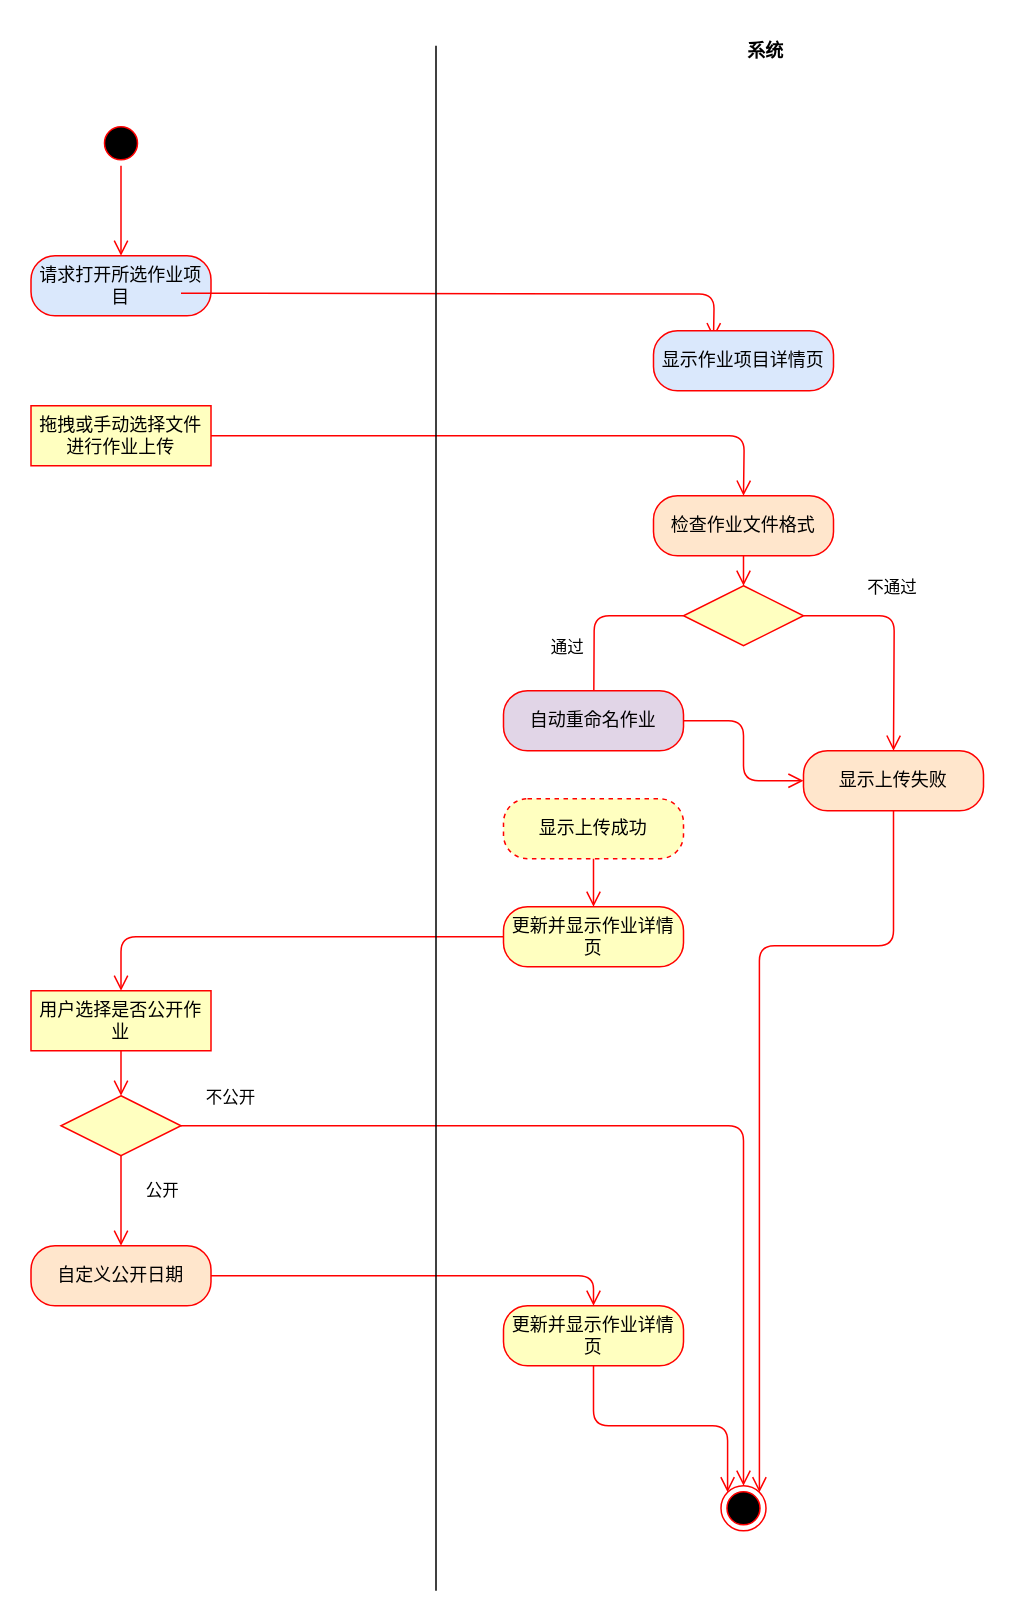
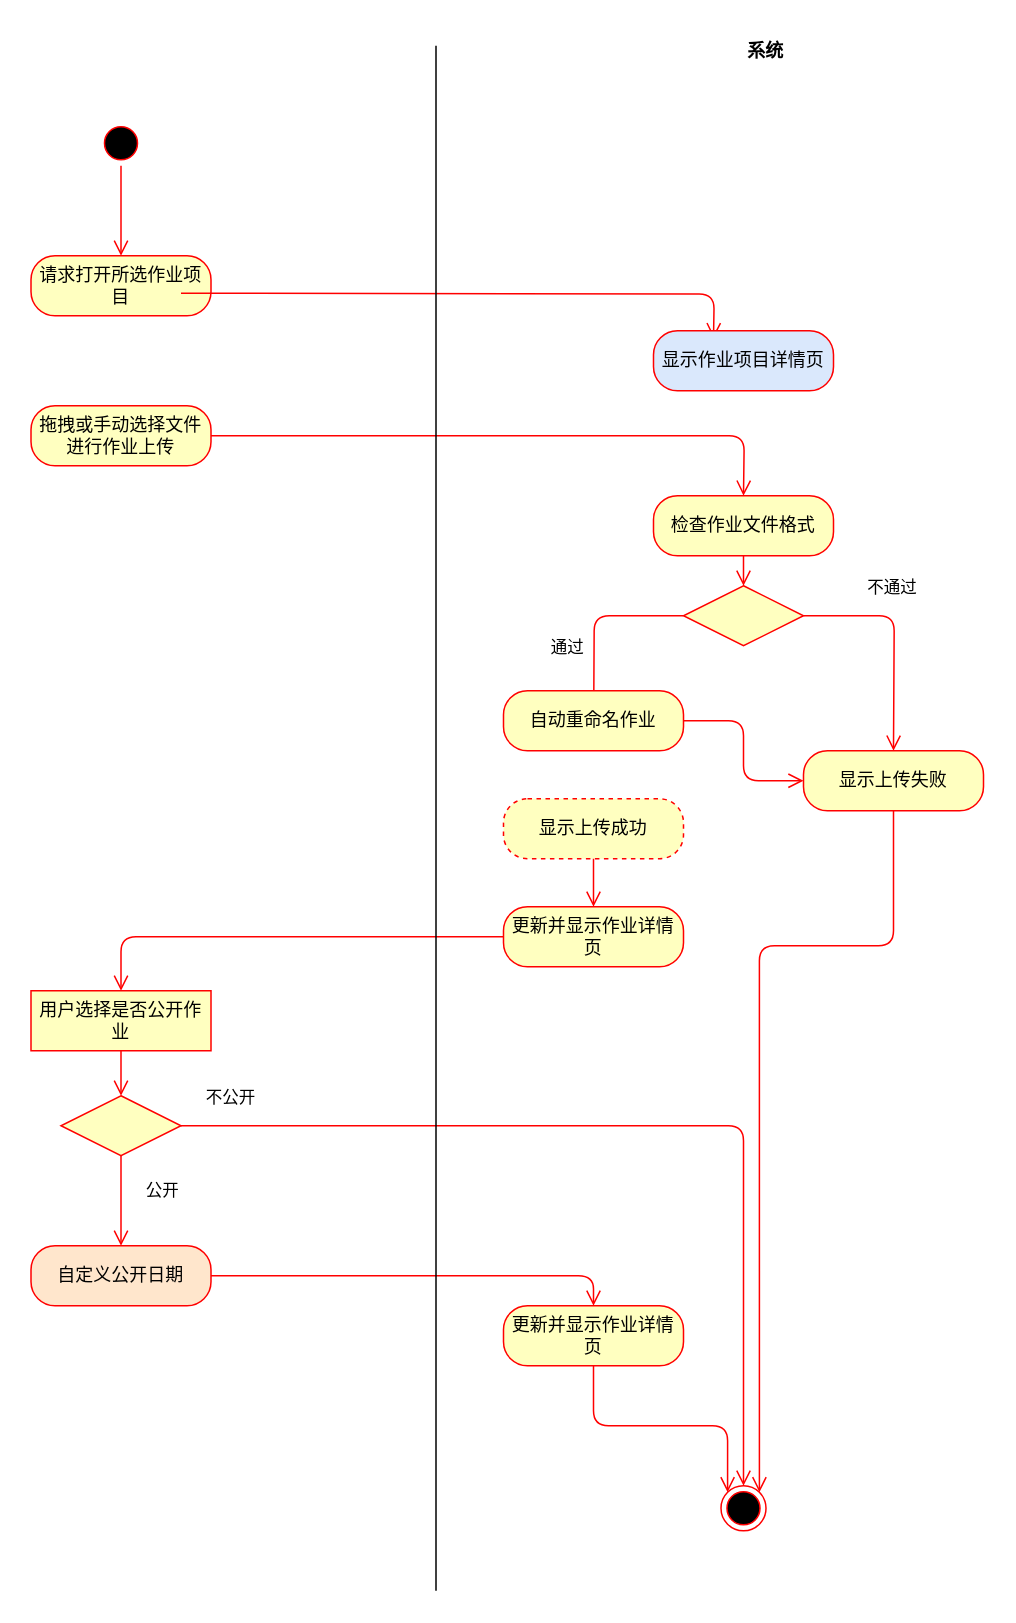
  <mxCell id="0" />
  <mxCell id="1" parent="0" />
  <mxCell id="2" value="" parent="1" style="ellipse;html=1;shape=startState;fillColor=#000000;strokeColor=#ff0000;" vertex="1"><mxGeometry as="geometry" x="65" width="30" height="30" y="80" /></mxCell>
  <mxCell id="3" value="" parent="1" style="edgeStyle=orthogonalEdgeStyle;html=1;verticalAlign=bottom;endArrow=open;endSize=8;strokeColor=#ff0000;" edge="1" source="2"><mxGeometry as="geometry" relative="1"><mxPoint as="targetPoint" x="80" y="170" /></mxGeometry></mxCell>
- <mxCell id="4" value="请求打开所选作业项目" parent="1" style="rounded=1;whiteSpace=wrap;html=1;arcSize=40;fontColor=#000000;fillColor=#dae8fc;strokeColor=#ff0000;" vertex="1"><mxGeometry as="geometry" x="20" width="120" height="40" y="170" /></mxCell>
+ <mxCell id="4" value="请求打开所选作业项目" parent="1" style="rounded=1;whiteSpace=wrap;html=1;arcSize=40;fontColor=#000000;fillColor=#ffffc0;strokeColor=#ff0000;" vertex="1"><mxGeometry as="geometry" x="20" width="120" height="40" y="170" /></mxCell>
  <mxCell id="5" value="" parent="1" style="edgeStyle=orthogonalEdgeStyle;html=1;verticalAlign=bottom;endArrow=open;endSize=8;strokeColor=#ff0000;" edge="1"><mxGeometry as="geometry" relative="1"><mxPoint as="targetPoint" x="475" y="225" /><mxPoint as="sourcePoint" x="120" y="195" /></mxGeometry></mxCell>
  <mxCell id="6" value="显示作业项目详情页" parent="1" style="rounded=1;whiteSpace=wrap;html=1;arcSize=40;fontColor=#000000;fillColor=#dae8fc;strokeColor=#ff0000;" vertex="1"><mxGeometry as="geometry" x="435" width="120" height="40" y="220" /></mxCell>
- <mxCell id="7" value="拖拽或手动选择文件进行作业上传" parent="1" style="whiteSpace=wrap;html=1;arcSize=40;fontColor=#000000;fillColor=#ffffc0;strokeColor=#ff0000;rounded=0;" vertex="1"><mxGeometry as="geometry" x="20" width="120" height="40" y="270" /></mxCell>
+ <mxCell id="7" value="拖拽或手动选择文件进行作业上传" parent="1" style="rounded=1;whiteSpace=wrap;html=1;arcSize=40;fontColor=#000000;fillColor=#ffffc0;strokeColor=#ff0000;" vertex="1"><mxGeometry as="geometry" x="20" width="120" height="40" y="270" /></mxCell>
  <mxCell id="8" value="" parent="1" style="edgeStyle=orthogonalEdgeStyle;html=1;verticalAlign=bottom;endArrow=open;endSize=8;strokeColor=#ff0000;" edge="1" source="7"><mxGeometry as="geometry" relative="1"><mxPoint as="targetPoint" x="495" y="330" /></mxGeometry></mxCell>
- <mxCell id="9" value="检查作业文件格式" parent="1" style="rounded=1;whiteSpace=wrap;html=1;arcSize=40;fontColor=#000000;fillColor=#ffe6cc;strokeColor=#ff0000;" vertex="1"><mxGeometry as="geometry" x="435" width="120" height="40" y="330" /></mxCell>
+ <mxCell id="9" value="检查作业文件格式" parent="1" style="rounded=1;whiteSpace=wrap;html=1;arcSize=40;fontColor=#000000;fillColor=#ffffc0;strokeColor=#ff0000;" vertex="1"><mxGeometry as="geometry" x="435" width="120" height="40" y="330" /></mxCell>
  <mxCell id="10" value="不通过" parent="1" style="edgeStyle=orthogonalEdgeStyle;html=1;align=left;verticalAlign=bottom;endArrow=open;endSize=8;strokeColor=#ff0000;" edge="1" source="28"><mxGeometry as="geometry" x="-0.455" y="10" relative="1"><mxPoint as="targetPoint" x="595" y="500" /><mxPoint as="offset" /></mxGeometry></mxCell>
  <mxCell id="11" value="通过" parent="1" style="edgeStyle=orthogonalEdgeStyle;html=1;align=left;verticalAlign=top;endArrow=open;endSize=8;strokeColor=#ff0000;" edge="1" source="28"><mxGeometry as="geometry" x="-0.091" y="-30" relative="1"><mxPoint as="targetPoint" x="395" y="500" /><mxPoint as="offset" /></mxGeometry></mxCell>
- <mxCell id="12" value="自动重命名作业" parent="1" style="rounded=1;whiteSpace=wrap;html=1;arcSize=40;fontColor=#000000;fillColor=#e1d5e7;strokeColor=#ff0000;" vertex="1"><mxGeometry as="geometry" x="335" width="120" height="40" y="460" /></mxCell>
+ <mxCell id="12" value="自动重命名作业" parent="1" style="rounded=1;whiteSpace=wrap;html=1;arcSize=40;fontColor=#000000;fillColor=#ffffc0;strokeColor=#ff0000;" vertex="1"><mxGeometry as="geometry" x="335" width="120" height="40" y="460" /></mxCell>
  <mxCell id="13" value="" parent="1" style="edgeStyle=orthogonalEdgeStyle;html=1;verticalAlign=bottom;endArrow=open;endSize=8;strokeColor=#ff0000;" edge="1" source="12" target="14"><mxGeometry as="geometry" relative="1"><mxPoint as="targetPoint" x="395" y="600" /></mxGeometry></mxCell>
- <mxCell id="14" value="显示上传失败" parent="1" style="rounded=1;whiteSpace=wrap;html=1;arcSize=40;fontColor=#000000;fillColor=#ffe6cc;strokeColor=#ff0000;" vertex="1"><mxGeometry as="geometry" x="535" width="120" height="40" y="500" /></mxCell>
+ <mxCell id="14" value="显示上传失败" parent="1" style="rounded=1;whiteSpace=wrap;html=1;arcSize=40;fontColor=#000000;fillColor=#ffffc0;strokeColor=#ff0000;" vertex="1"><mxGeometry as="geometry" x="535" width="120" height="40" y="500" /></mxCell>
  <mxCell id="15" value="更新并显示作业详情页" parent="1" style="rounded=1;whiteSpace=wrap;html=1;arcSize=40;fontColor=#000000;fillColor=#ffffc0;strokeColor=#ff0000;" vertex="1"><mxGeometry as="geometry" x="335" width="120" height="40" y="604" /></mxCell>
  <mxCell id="16" value="" parent="1" style="edgeStyle=orthogonalEdgeStyle;html=1;verticalAlign=bottom;endArrow=open;endSize=8;strokeColor=#ff0000;entryX=0.5;entryY=0;entryDx=0;entryDy=0;" edge="1" source="15" target="19"><mxGeometry as="geometry" relative="1"><mxPoint as="targetPoint" x="85" y="660" /></mxGeometry></mxCell>
  <mxCell id="17" value="" parent="1" style="ellipse;html=1;shape=endState;fillColor=#000000;strokeColor=#ff0000;" vertex="1"><mxGeometry as="geometry" x="480" width="30" height="30" y="990" /></mxCell>
  <mxCell id="18" value="" parent="1" style="edgeStyle=orthogonalEdgeStyle;html=1;verticalAlign=bottom;endArrow=open;endSize=8;strokeColor=#ff0000;exitX=0.5;exitY=1;exitDx=0;exitDy=0;entryX=1;entryY=0;entryDx=0;entryDy=0;" edge="1" source="14" target="17"><mxGeometry as="geometry" relative="1"><mxPoint as="targetPoint" x="405" y="610" /><mxPoint as="sourcePoint" x="405" y="550" /><Array as="points"><mxPoint x="595" y="630" /><mxPoint x="506" y="630" /></Array></mxGeometry></mxCell>
  <mxCell id="19" value="用户选择是否公开作业" parent="1" style="whiteSpace=wrap;html=1;arcSize=40;fontColor=#000000;fillColor=#ffffc0;strokeColor=#ff0000;rounded=0;" vertex="1"><mxGeometry as="geometry" x="20" width="120" height="40" y="660" /></mxCell>
  <mxCell id="20" value="" parent="1" style="edgeStyle=orthogonalEdgeStyle;html=1;verticalAlign=bottom;endArrow=open;endSize=8;strokeColor=#ff0000;" edge="1" source="19"><mxGeometry as="geometry" relative="1"><mxPoint as="targetPoint" x="80" y="730" /></mxGeometry></mxCell>
  <mxCell id="21" value="" parent="1" style="rhombus;whiteSpace=wrap;html=1;fillColor=#ffffc0;strokeColor=#ff0000;" vertex="1"><mxGeometry as="geometry" x="40" width="80" height="40" y="730" /></mxCell>
  <mxCell id="22" value="不公开" parent="1" style="edgeStyle=orthogonalEdgeStyle;html=1;align=left;verticalAlign=bottom;endArrow=open;endSize=8;strokeColor=#ff0000;entryX=0.5;entryY=0;entryDx=0;entryDy=0;" edge="1" source="21" target="17"><mxGeometry as="geometry" x="-0.951" y="10" relative="1"><mxPoint as="targetPoint" x="220" y="750" /><mxPoint as="offset" /></mxGeometry></mxCell>
  <mxCell id="23" value="公开" parent="1" style="edgeStyle=orthogonalEdgeStyle;html=1;align=left;verticalAlign=top;endArrow=open;endSize=8;strokeColor=#ff0000;" edge="1" source="21"><mxGeometry as="geometry" x="-0.667" y="15" relative="1"><mxPoint as="targetPoint" x="80" y="830" /><mxPoint as="offset" /></mxGeometry></mxCell>
  <mxCell id="24" value="自定义公开日期" parent="1" style="rounded=1;whiteSpace=wrap;html=1;arcSize=40;fontColor=#000000;fillColor=#ffe6cc;strokeColor=#ff0000;" vertex="1"><mxGeometry as="geometry" x="20" width="120" height="40" y="830" /></mxCell>
  <mxCell id="25" value="" parent="1" style="edgeStyle=orthogonalEdgeStyle;html=1;verticalAlign=bottom;endArrow=open;endSize=8;strokeColor=#ff0000;entryX=0.5;entryY=0;entryDx=0;entryDy=0;" edge="1" source="24" target="26"><mxGeometry as="geometry" relative="1"><mxPoint as="targetPoint" x="80" y="930" /></mxGeometry></mxCell>
  <mxCell id="26" value="更新并显示作业详情页" parent="1" style="rounded=1;whiteSpace=wrap;html=1;arcSize=40;fontColor=#000000;fillColor=#ffffc0;strokeColor=#ff0000;" vertex="1"><mxGeometry as="geometry" x="335" width="120" height="40" y="870" /></mxCell>
  <mxCell id="27" value="" parent="1" style="edgeStyle=orthogonalEdgeStyle;html=1;verticalAlign=bottom;endArrow=open;endSize=8;strokeColor=#ff0000;entryX=0;entryY=0;entryDx=0;entryDy=0;exitX=0.5;exitY=1;exitDx=0;exitDy=0;" edge="1" source="26" target="17"><mxGeometry as="geometry" relative="1"><mxPoint as="targetPoint" x="405" y="880" /><mxPoint as="sourcePoint" x="150" y="860" /></mxGeometry></mxCell>
  <mxCell id="28" value="" parent="1" style="rhombus;whiteSpace=wrap;html=1;fillColor=#ffffc0;strokeColor=#ff0000;" vertex="1"><mxGeometry as="geometry" x="455" width="80" height="40" y="390" /></mxCell>
  <mxCell id="29" value="" parent="1" style="edgeStyle=orthogonalEdgeStyle;html=1;verticalAlign=bottom;endArrow=open;endSize=8;strokeColor=#ff0000;" edge="1" source="9" target="28"><mxGeometry as="geometry" relative="1"><mxPoint as="targetPoint" x="495" y="430" /><mxPoint as="sourcePoint" x="495" y="370" /></mxGeometry></mxCell>
  <mxCell id="30" value="显示上传成功" parent="1" style="rounded=1;whiteSpace=wrap;html=1;arcSize=40;fontColor=#000000;fillColor=#ffffc0;strokeColor=#ff0000;dashed=1;" vertex="1"><mxGeometry as="geometry" x="335" width="120" height="40" y="532" /></mxCell>
  <mxCell id="31" value="" parent="1" style="edgeStyle=orthogonalEdgeStyle;html=1;verticalAlign=bottom;endArrow=open;endSize=8;strokeColor=#ff0000;entryX=0.5;entryY=0;entryDx=0;entryDy=0;" edge="1" source="30" target="15"><mxGeometry as="geometry" relative="1"><mxPoint as="targetPoint" x="265" y="624" /></mxGeometry></mxCell>
  <mxCell id="32" value="" parent="1" style="line;strokeWidth=1;fillColor=none;align=left;verticalAlign=middle;spacingTop=-1;spacingLeft=3;spacingRight=3;rotatable=0;labelPosition=right;points=[];portConstraint=eastwest;direction=south;" vertex="1"><mxGeometry as="geometry" x="270" width="40" height="1030" y="30" /></mxCell>
  <mxCell id="33" value="系统" parent="1" style="text;align=center;fontStyle=1;verticalAlign=middle;spacingLeft=3;spacingRight=3;strokeColor=none;rotatable=0;points=[[0,0.5],[1,0.5]];portConstraint=eastwest;" vertex="1"><mxGeometry x="470" y="20" as="geometry" width="80" height="26" /></mxCell>
